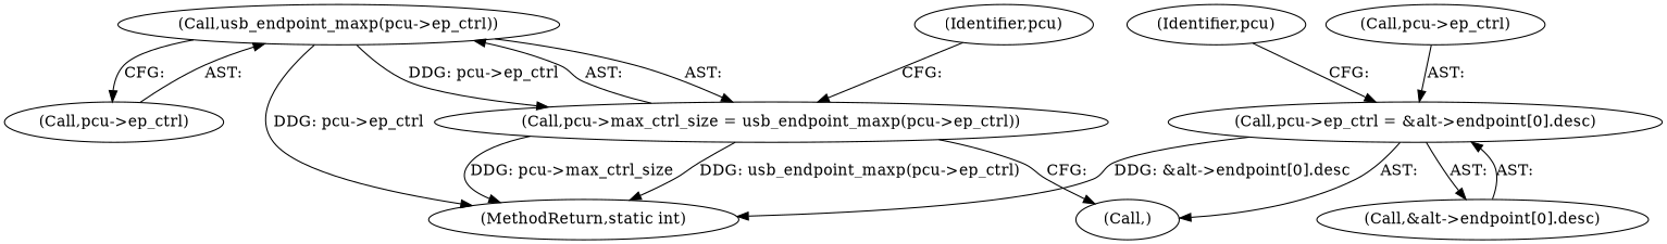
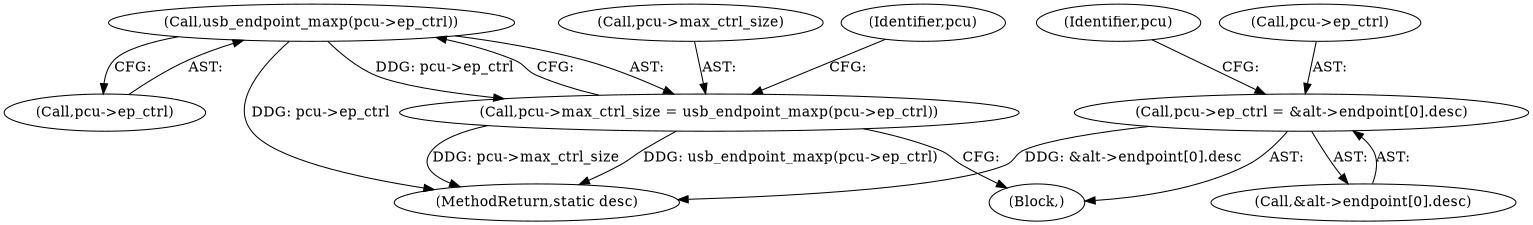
  digraph {
    n1 [label="(Call,pcu->ep_ctrl = &alt->endpoint[0].desc)"]
-   n2 [label="(MethodReturn,static int)"]
+   n2 [label="(MethodReturn,static desc)"]
    n3 [label="(Call,&alt->endpoint[0].desc)"]
-   n4 [label="(Call,)"]
+   n4 [label="(Block,)"]
    n5 [label="(Call,usb_endpoint_maxp(pcu->ep_ctrl))"]
    n6 [label="(Call,pcu->max_ctrl_size = usb_endpoint_maxp(pcu->ep_ctrl))"]
    n7 [label="(Call,pcu->ep_ctrl)"]
    n8 [label="(Identifier,pcu)"]
    n9 [label="(Call,pcu->ep_ctrl)"]
+   n10 [label="(Call,pcu->max_ctrl_size)"]
    n11 [label="(Identifier,pcu)"]
    n1 -> n2 [label="DDG: &alt->endpoint[0].desc"]
    n1 -> n3 [label="AST: "]
    n1 -> n4 [label="AST: "]
    n3 -> n1 [label="AST: "]
    n5 -> n2 [label="DDG: pcu->ep_ctrl"]
    n5 -> n6 [label="AST: "]
    n5 -> n6 [label="DDG: pcu->ep_ctrl"]
    n5 -> n7 [label="CFG: "]
    n6 -> n2 [label="DDG: pcu->max_ctrl_size"]
    n6 -> n2 [label="DDG: usb_endpoint_maxp(pcu->ep_ctrl)"]
    n6 -> n4 [label="CFG: "]
-   n6 -> n5 [label="AST: "]
+   n6 -> n5 [label="CFG: "]
    n7 -> n5 [label="AST: "]
    n8 -> n1 [label="CFG: "]
    n9 -> n1 [label="AST: "]
+   n10 -> n6 [label="AST: "]
    n11 -> n6 [label="CFG: "]
  }
